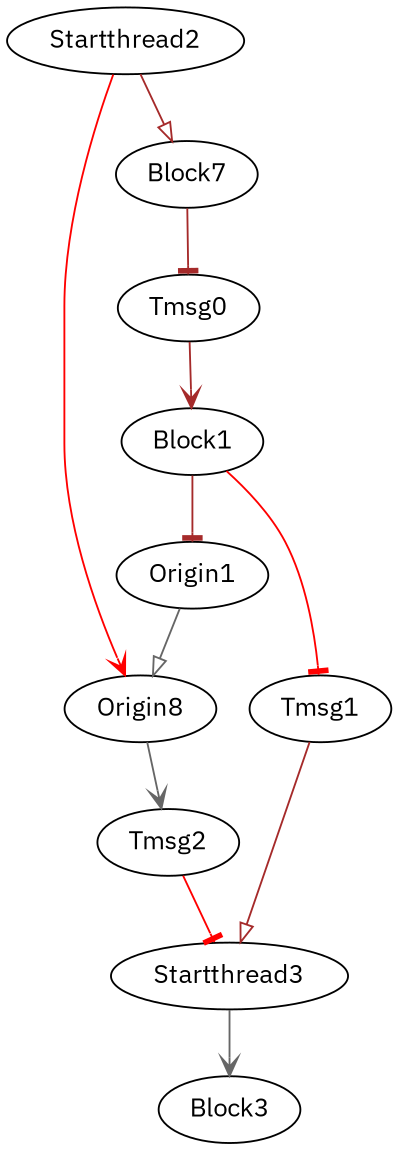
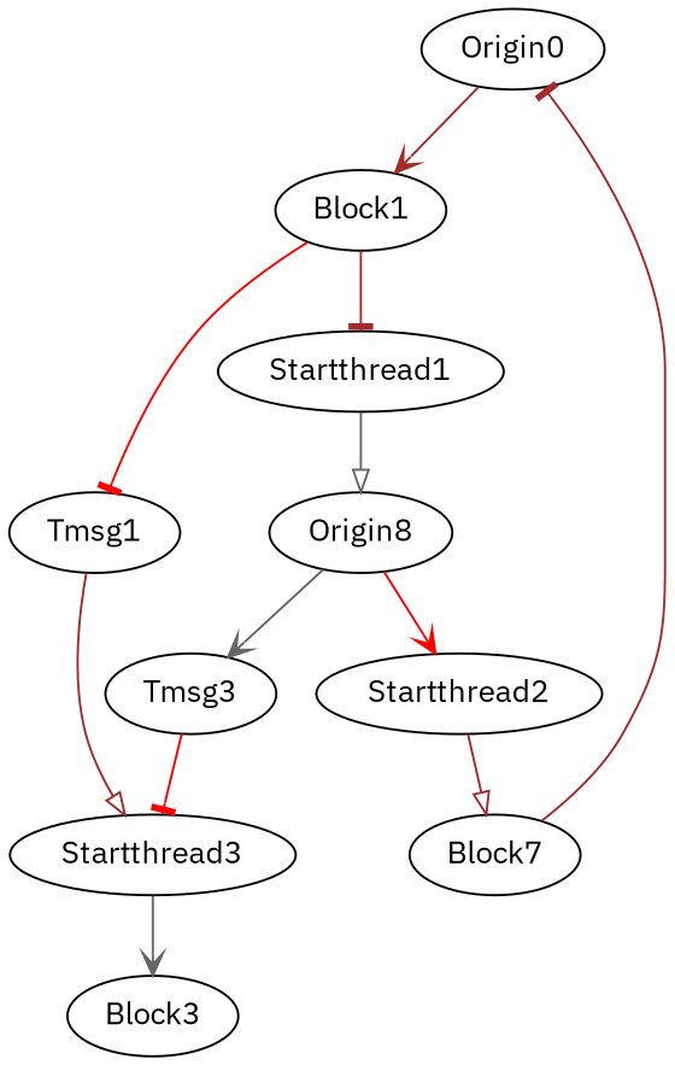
  digraph {
    fontname="IBM Plex Sans"
    node [cpu=0 fid=1 fontname="IBM Plex Sans" toffs=0 type=tmsg]
    edge [arrowhead=vee color=brown fontname="IBM Plex Sans" type=defdst]
-   Tmsg0 [par=0 patentry=1 pattern=A]
+   Tmsg0 [par=0 patentry=1 pattern=A label=Origin0]
    n2 [label=Block1 thread=1 type=origin]
    Tmsg1 [par=1 patentry=1 patexit=1 pattern=A1 toffs=1000000]
-   Startthread1 [startoffs=0 thread="0x2" type=startthread label=Origin1]
+   Startthread1 [startoffs=0 thread="0x2" type=startthread]
    n5 [label=Startthread3 par=3 patentry=1 pattern=B toffs=3000000]
    Block3 [patexit=1 pattern=B tperiod=5000000 type=block]
-   Tmsg2 [par=2 toffs=2000000]
+   Tmsg2 [par=2 toffs=2000000 label=Tmsg3]
    n8 [label=Origin8 thread=2 type=origin]
    Startthread2 [startoffs=0 thread="0x4" type=startthread]
    n10 [label=Block7 patexit=1 pattern=A tperiod=10000000 type=block]
    Tmsg0 -> n2
    n2 -> Tmsg1 [arrowhead=tee color=red type=origindst]
    n2 -> Startthread1 [arrowhead=tee]
    Tmsg1 -> n5 [arrowhead=onormal]
    Startthread1 -> n8 [arrowhead=onormal color=gray40]
    n5 -> Block3 [color=gray40]
    Tmsg2 -> n5 [arrowhead=tee color=red]
    n8 -> Tmsg2 [color=gray40 type=origindst]
-   Startthread2 -> n8 [color=red]
+   n8 -> Startthread2 [color=red]
    Startthread2 -> n10 [arrowhead=onormal]
    n10 -> Tmsg0 [arrowhead=tee]
  }
